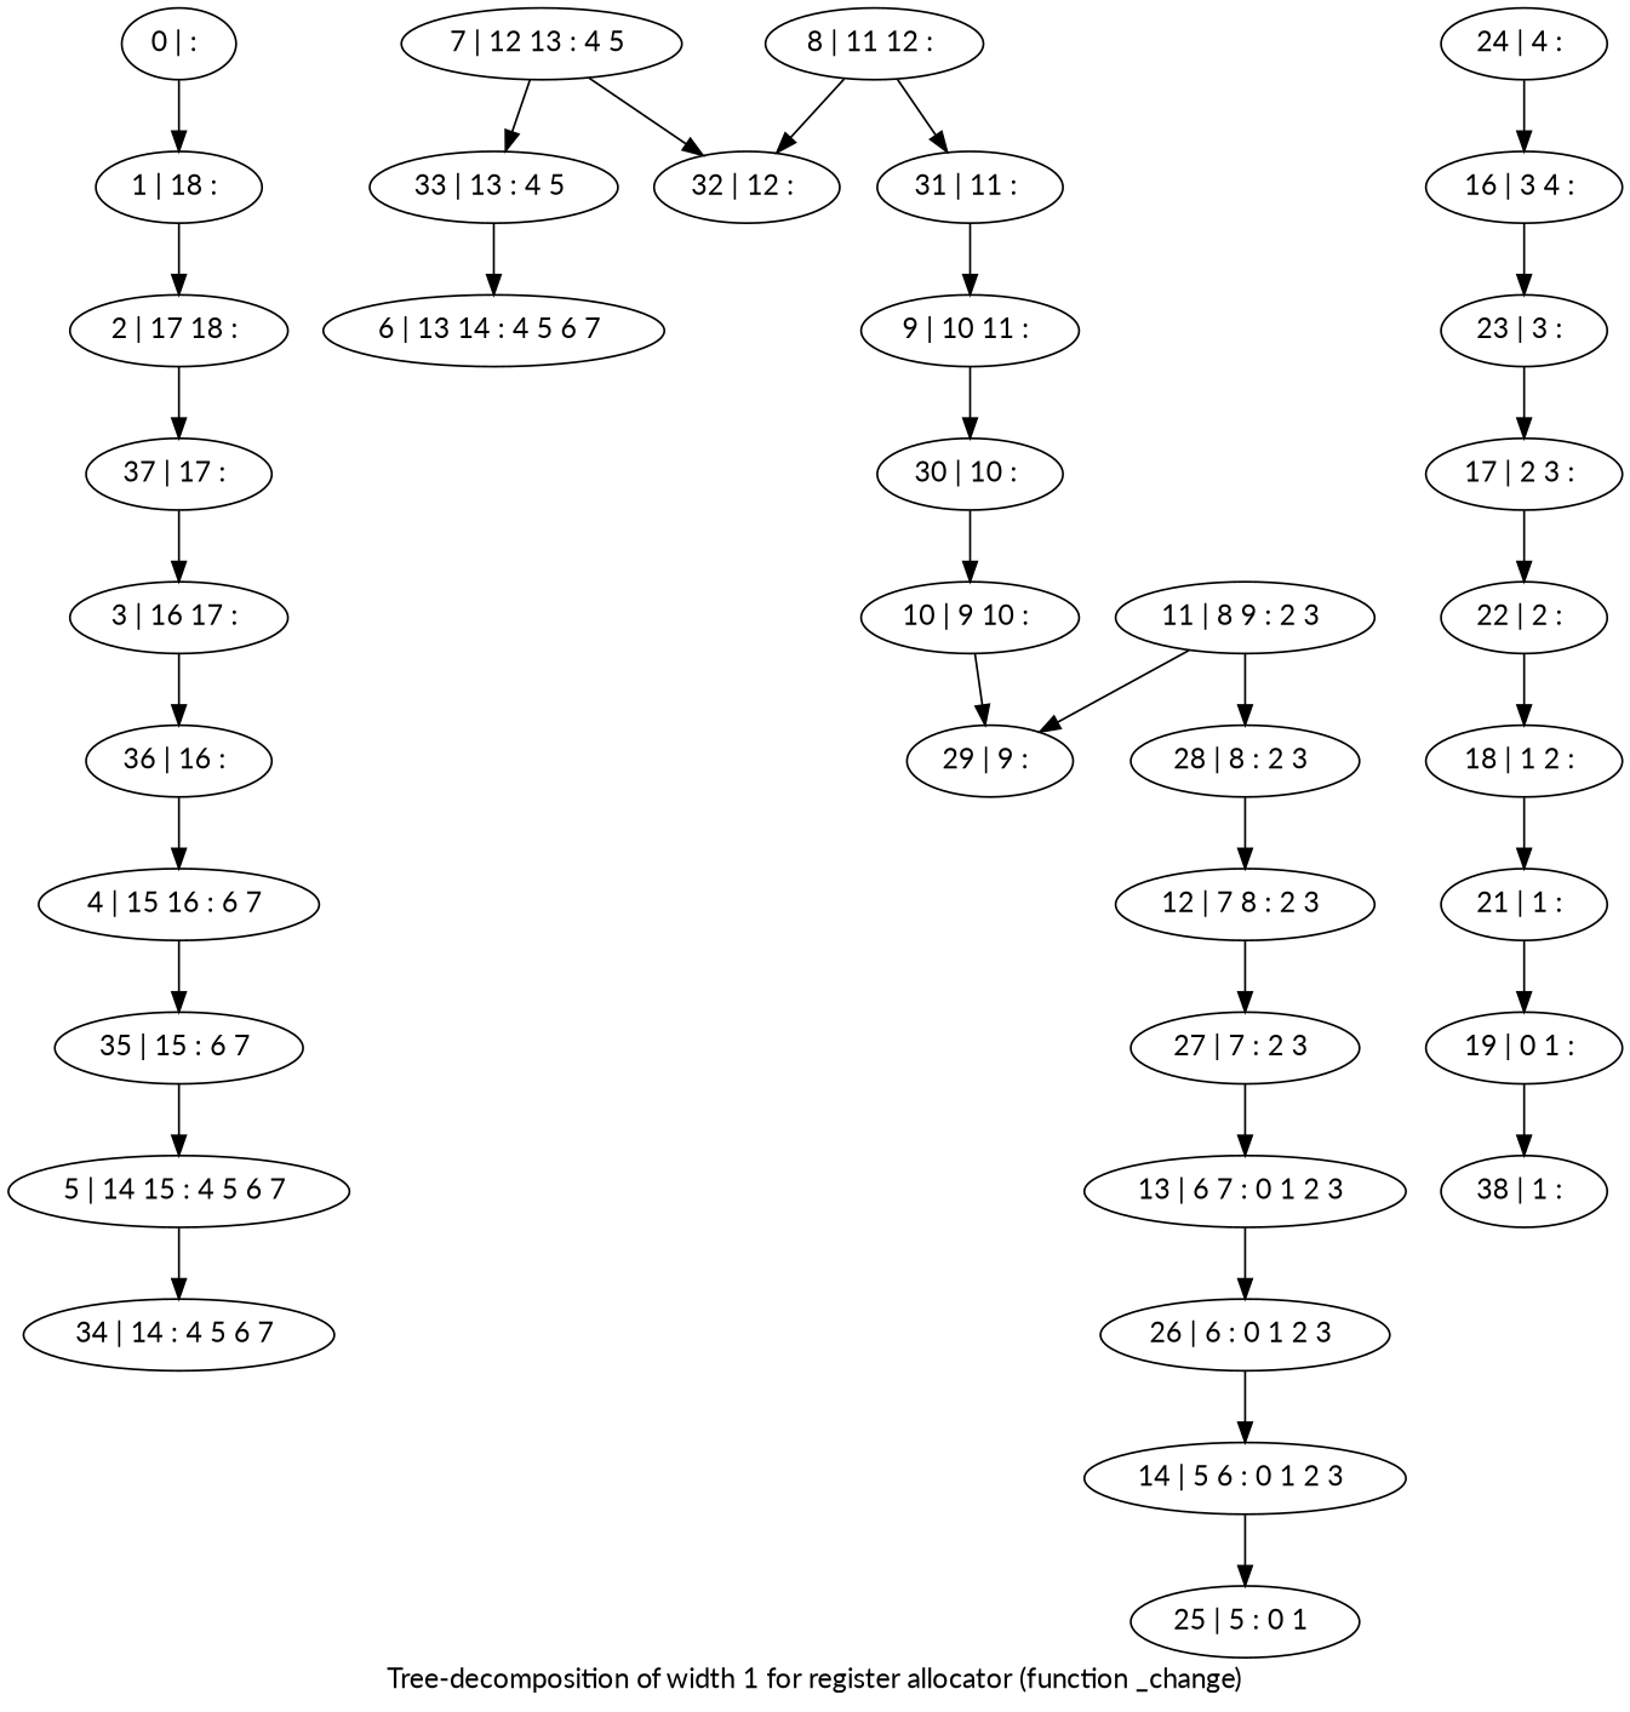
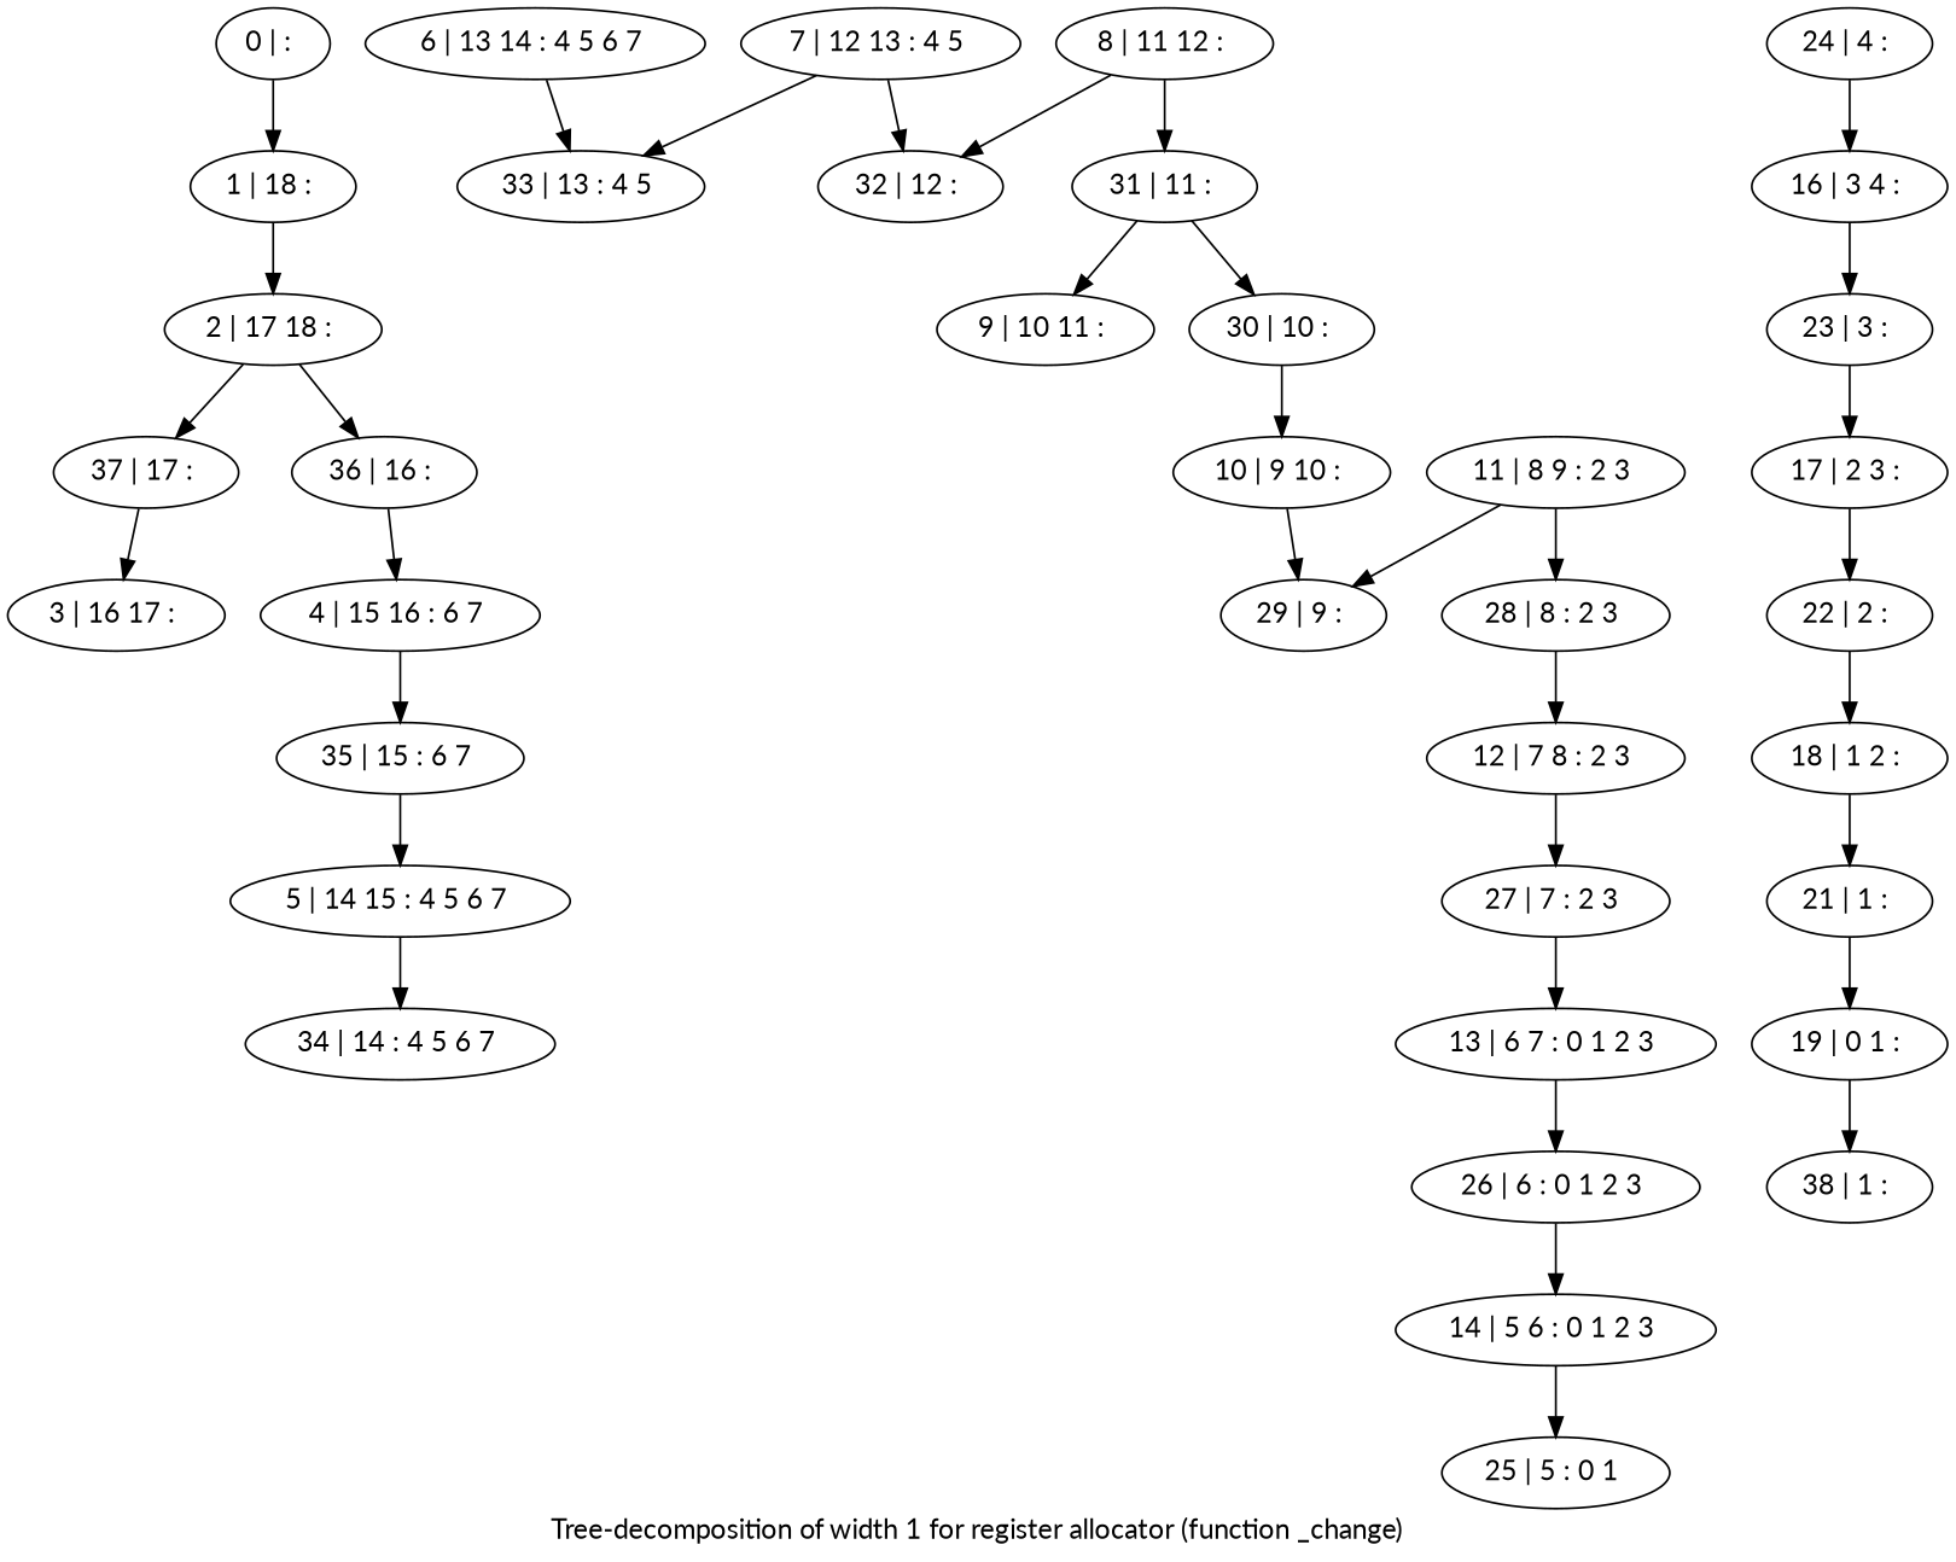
  digraph {
    fontname=Lato
    label="Tree-decomposition of width 1 for register allocator (function _change)"
    node [fontname=Lato]
    edge [fontname=Lato]
    n1 [label="0 | : "]
    n2 [label="1 | 18 : "]
    n3 [label="2 | 17 18 : "]
    n4 [label="37 | 17 : "]
    n5 [label="3 | 16 17 : "]
    n6 [label="36 | 16 : "]
    n7 [label="4 | 15 16 : 6 7 "]
    n8 [label="35 | 15 : 6 7 "]
    n9 [label="5 | 14 15 : 4 5 6 7 "]
    n10 [label="34 | 14 : 4 5 6 7 "]
    n11 [label="6 | 13 14 : 4 5 6 7 "]
    n12 [label="33 | 13 : 4 5 "]
    n13 [label="7 | 12 13 : 4 5 "]
    n14 [label="32 | 12 : "]
    n15 [label="8 | 11 12 : "]
    n16 [label="31 | 11 : "]
    n17 [label="9 | 10 11 : "]
    n18 [label="30 | 10 : "]
    n19 [label="10 | 9 10 : "]
    n20 [label="29 | 9 : "]
    n21 [label="11 | 8 9 : 2 3 "]
    n22 [label="28 | 8 : 2 3 "]
    n23 [label="12 | 7 8 : 2 3 "]
    n24 [label="27 | 7 : 2 3 "]
    n25 [label="13 | 6 7 : 0 1 2 3 "]
    n26 [label="26 | 6 : 0 1 2 3 "]
    n27 [label="14 | 5 6 : 0 1 2 3 "]
    n28 [label="25 | 5 : 0 1 "]
    n29 [label="24 | 4 : "]
    n30 [label="16 | 3 4 : "]
    n31 [label="23 | 3 : "]
    n32 [label="17 | 2 3 : "]
    n33 [label="22 | 2 : "]
    n34 [label="18 | 1 2 : "]
    n35 [label="21 | 1 : "]
    n36 [label="19 | 0 1 : "]
    n37 [label="38 | 1 : "]
    n1 -> n2
    n2 -> n3
    n3 -> n4
    n4 -> n5
-   n5 -> n6
+   n3 -> n6
    n6 -> n7
    n7 -> n8
    n8 -> n9
    n9 -> n10
-   n12 -> n11
+   n11 -> n12
    n13 -> n12
    n13 -> n14
    n15 -> n14
    n15 -> n16
    n16 -> n17
-   n17 -> n18
+   n16 -> n18
    n18 -> n19
    n19 -> n20
    n21 -> n20
    n21 -> n22
    n22 -> n23
    n23 -> n24
    n24 -> n25
    n25 -> n26
    n26 -> n27
    n27 -> n28
    n29 -> n30
    n30 -> n31
    n31 -> n32
    n32 -> n33
    n33 -> n34
    n34 -> n35
    n35 -> n36
    n36 -> n37
  }
